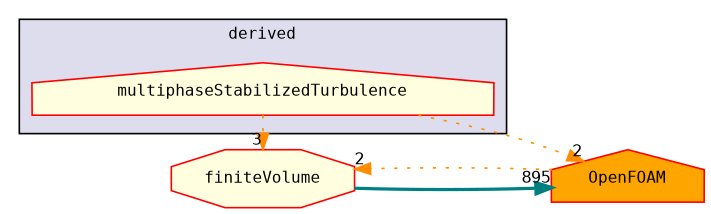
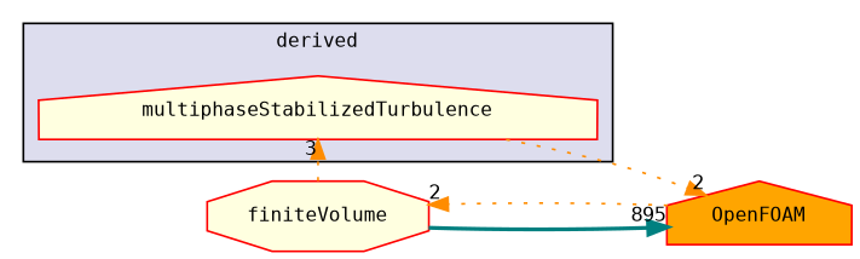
  digraph {
    compound=true
    fontname="DejaVu Sans Mono"
    rankdir=LR
    node [color=red fillcolor=lightyellow fontname="DejaVu Sans Mono" fontsize=10 shape=house style=filled]
    edge [color=darkorange fontname="DejaVu Sans Mono" headlabel=2 labeldistance=1.5 labelfontname=Helvetica labelfontsize=10 style=dotted]
    n1 [label=multiphaseStabilizedTurbulence pencolor=black]
    n2 [label=finiteVolume shape=octagon]
    n3 [fillcolor=orange label=OpenFOAM]
    subgraph cluster_1 {
      bgcolor="#ddddee"
      fontsize=10
      label=derived
      pencolor=black
      n1
    }
-   n1 -> n2 [headlabel=3]
+   n2 -> n1 [headlabel=3]
    n1 -> n3
    n2 -> n3 [color=teal headlabel=895 style=bold]
    n3 -> n2
  }
